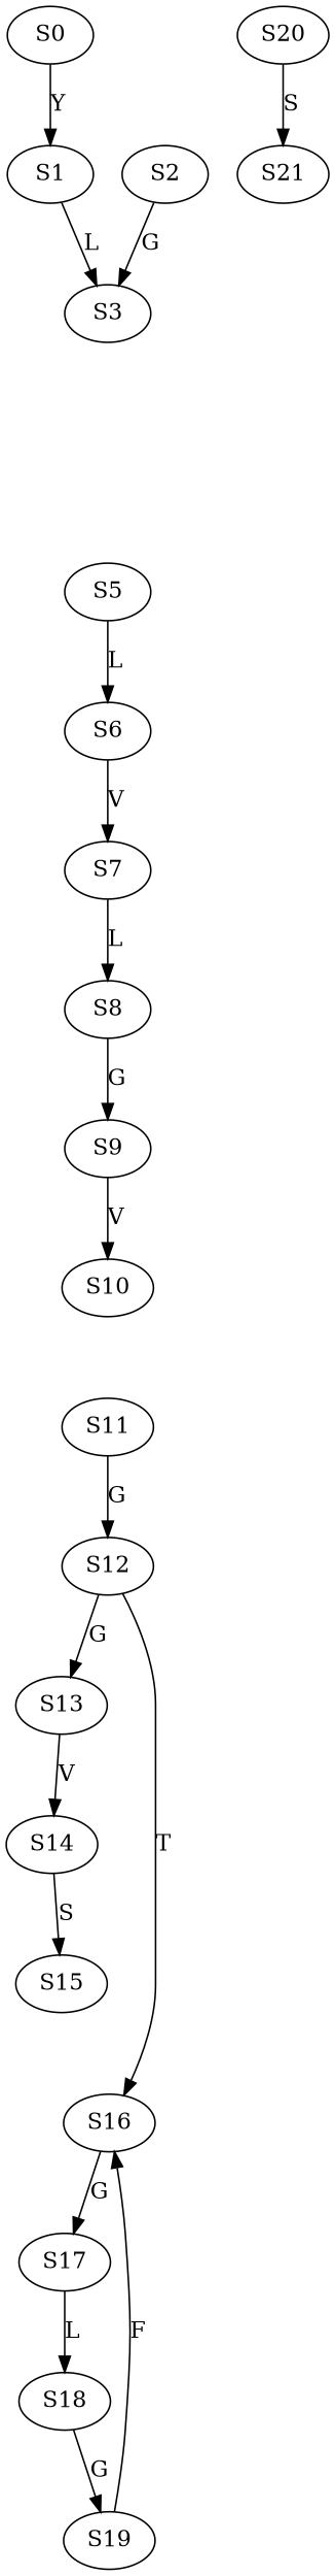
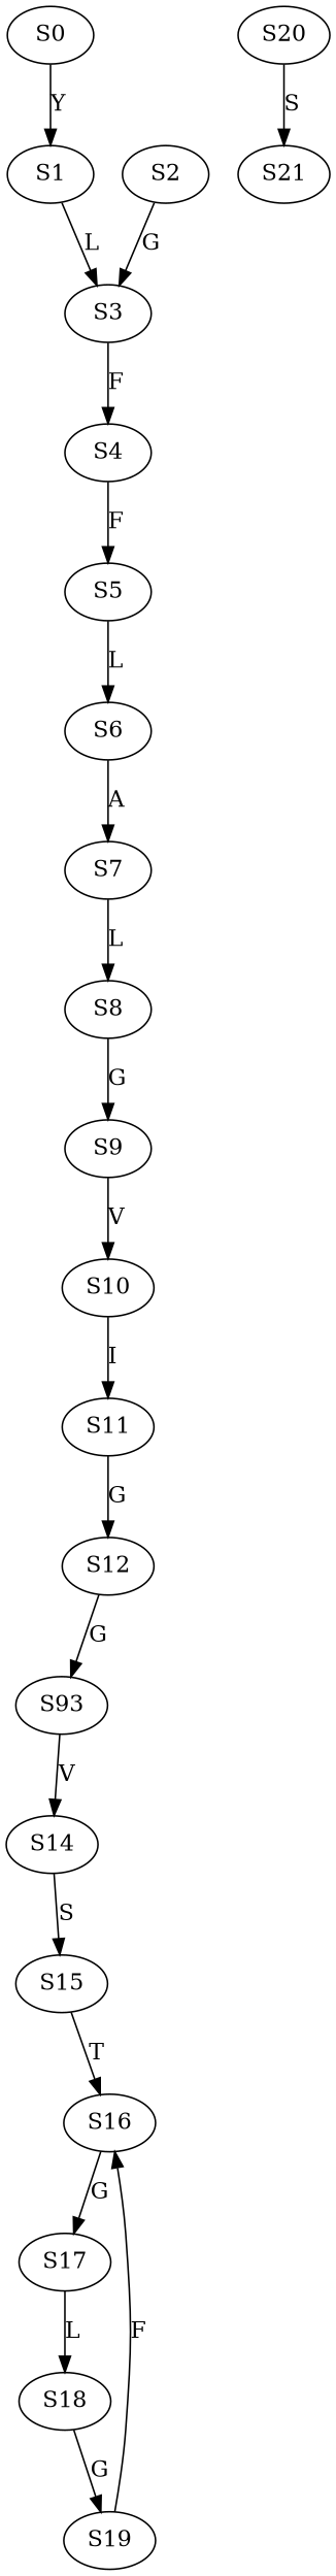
  strict digraph {
    S0
    S1
    S3
    S2
+   S4
    S5
    S6
    S7
    S8
    S9
    S10
    S11
    S12
-   S13
+   S13 [label=S93]
    S14
    S15
    S16
    S17
    S18
    S19
    S20
    S21
    S0 -> S1 [label=Y]
    S1 -> S3 [label=L]
+   S3 -> S4 [label=F]
    S2 -> S3 [label=G]
+   S4 -> S5 [label=F]
    S5 -> S6 [label=L]
-   S6 -> S7 [label=V]
+   S6 -> S7 [label=A]
    S7 -> S8 [label=L]
    S8 -> S9 [label=G]
    S9 -> S10 [label=V]
+   S10 -> S11 [label=I]
    S11 -> S12 [label=G]
    S12 -> S13 [label=G]
    S13 -> S14 [label=V]
    S14 -> S15 [label=S]
-   S12 -> S16 [label=T]
+   S15 -> S16 [label=T]
    S16 -> S17 [label=G]
    S17 -> S18 [label=L]
    S18 -> S19 [label=G]
    S19 -> S16 [label=F]
    S20 -> S21 [label=S]
  }
